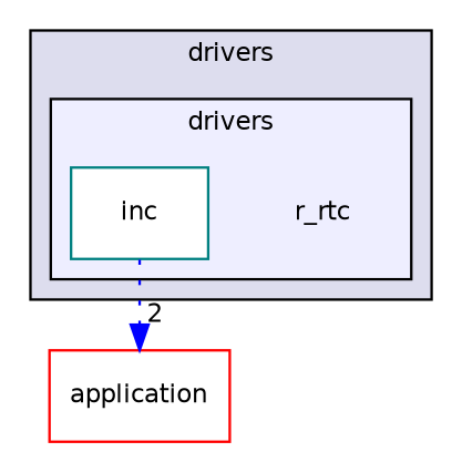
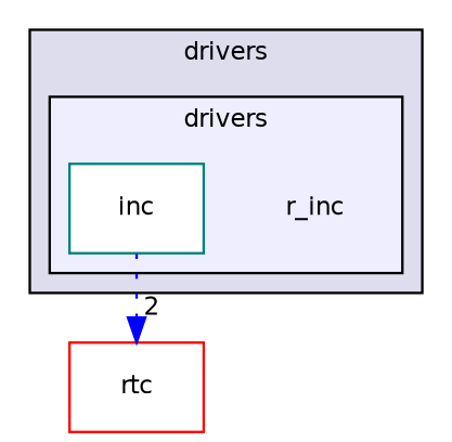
  digraph {
    compound=true
    node [fontname=Helvetica fontsize=10 shape=box color=red fillcolor=white style=filled]
-   n1 [label=r_rtc shape=plaintext fillcolor="" style=""]
+   n1 [label=r_inc shape=plaintext fillcolor="" style=""]
    n2 [color=teal label=inc]
-   n3 [label=application]
+   n3 [label=rtc]
    subgraph cluster_1 {
      bgcolor="#ddddee"
      fontname=Helvetica
      fontsize=10
      label=drivers
      pencolor=black
      subgraph cluster_2 {
        bgcolor="#eeeeff"
        fontname=Helvetica
        fontsize=10
        pencolor=black
        n1
        n2
      }
    }
    n2 -> n3 [headlabel=2 labeldistance=1.5 labelfontname=Helvetica labelfontsize=10 color=blue style=dotted]
  }
